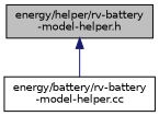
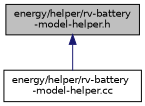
  digraph {
    node [color=black fontname=Helvetica fontsize=10 shape=record style=filled]
    n1 [fillcolor=grey75 fontcolor=black height=0.2 label="energy/helper/rv-battery\l-model-helper.h" width=0.4]
-   n2 [fillcolor=white height=0.2 label="energy/battery/rv-battery\l-model-helper.cc" width=0.4]
+   n2 [fillcolor=white height=0.2 label="energy/helper/rv-battery\l-model-helper.cc" width=0.4]
    n1 -> n2 [color=midnightblue dir=back fontname=Helvetica fontsize=10 labelfontname=Helvetica labelfontsize=10 style=solid]
  }
